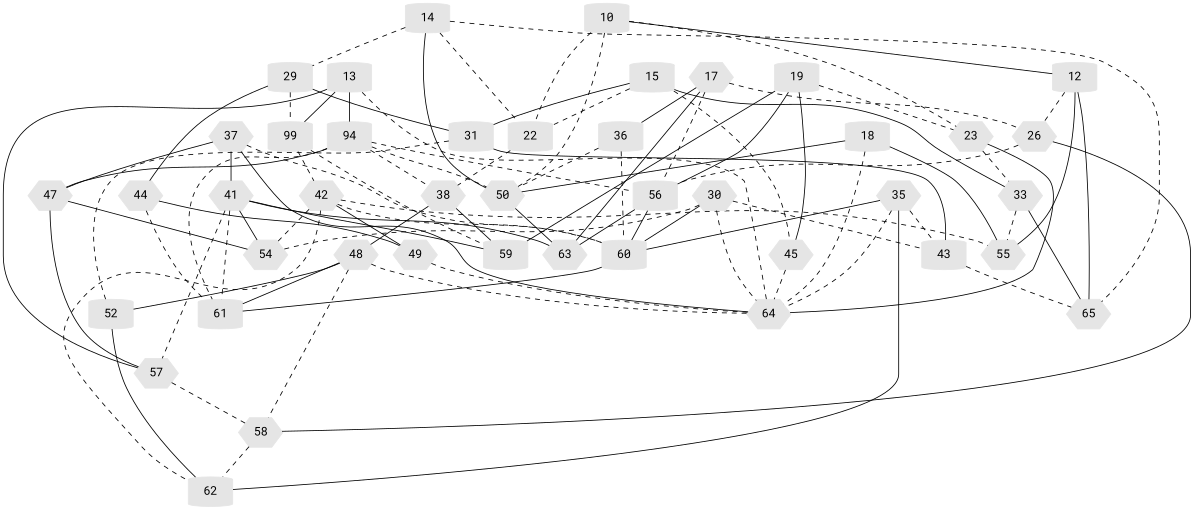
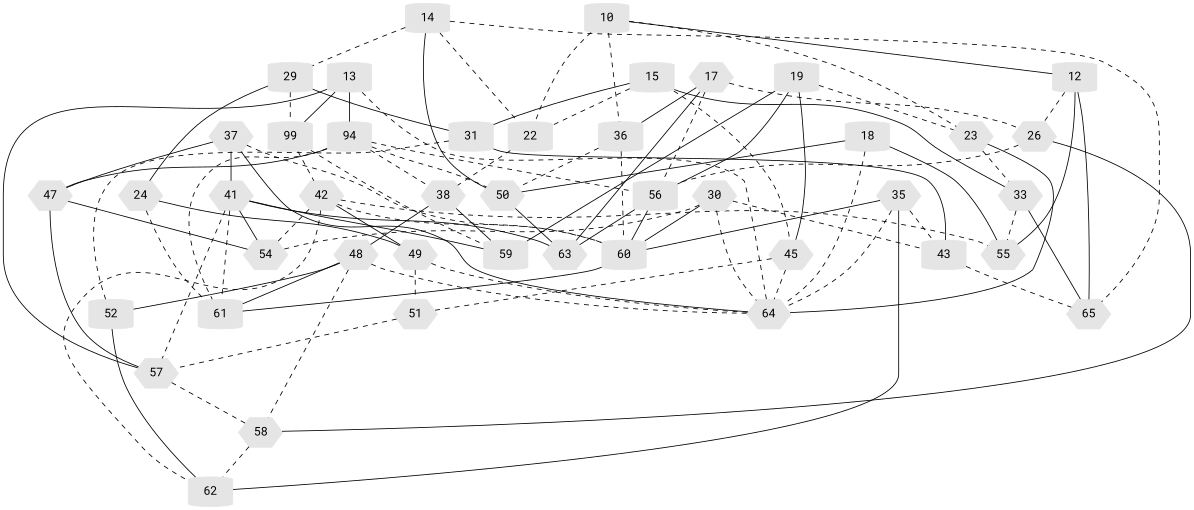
  graph {
    fontname="Roboto Mono"
    node [color=gray90 fontname="Roboto Mono" shape=hexagon style=filled]
    edge [fontname="Roboto Mono" style=dashed]
    10 [shape=cylinder]
    12 [shape=cylinder]
    22 [shape=cylinder]
    23
    36 [shape=cylinder]
    26
    55
    65
    38
    64 [super="+32"]
    33
    50 [super="+11"]
    60 [shape=cylinder super="+24+25"]
    56 [shape=cylinder super="+8"]
    58
    n16 [label=94 shape=cylinder super="+2+28"]
    47
    61 [shape=cylinder super="+21+40"]
    13 [shape=cylinder]
    n20 [label=99 shape=cylinder]
    57 [super="+16"]
    59 [shape=cylinder]
    42 [super="+4"]
    14 [shape=cylinder]
    29 [shape=cylinder]
    31 [shape=cylinder]
-   44
+   44 [label=24]
    63
    15 [shape=cylinder]
    45
    43 [shape=cylinder]
    52 [shape=cylinder]
+   51
    17
    18 [shape=cylinder]
    19 [shape=cylinder]
    48 [super="+27"]
    62 [shape=cylinder]
    49 [super="+46"]
    30
    54
    35 [super="+20"]
    41 [super="+1+9"]
    37
    10 -- 12 [style=solid]
    10 -- 22
    10 -- 23
-   10 -- 50
+   10 -- 36
    12 -- 26
    12 -- 55 [style=solid]
    12 -- 65 [style=solid]
    22 -- 38
    23 -- 64 [style=solid]
    23 -- 33
    36 -- 50
    36 -- 60
    26 -- 56
    26 -- 58 [style=solid]
    38 -- 59 [style=solid]
    38 -- 48 [style=solid]
    33 -- 55
    33 -- 65 [style=solid]
    50 -- 63 [style=solid]
    60 -- 61 [style=solid weight=2]
    56 -- 60 [style=solid]
    56 -- 63 [style=solid]
    58 -- 62
    n16 -- 38
    n16 -- 50
    n16 -- 56
    n16 -- 47 [style=solid]
    n16 -- 61 [weight=2]
    47 -- 57 [style=solid]
    47 -- 54 [style=solid]
    13 -- 64
    13 -- n16 [style=solid]
    13 -- n20 [style=solid]
    13 -- 57 [style=solid]
    n20 -- 59
    n20 -- 42
    57 -- 58
    42 -- 55
    42 -- 60
    42 -- 62
    42 -- 49 [style=solid]
    42 -- 54
    14 -- 22
    14 -- 65
    14 -- 50 [style=solid]
    14 -- 29
    29 -- n20
    29 -- 31 [style=solid]
    29 -- 44 [style=solid]
    31 -- 43 [style=solid]
    31 -- 52
    44 -- 61
    44 -- 49 [style=solid weight=2]
    15 -- 22
    15 -- 33 [style=solid]
    15 -- 31 [style=solid]
    15 -- 45
    45 -- 64
+   45 -- 51
    43 -- 65
    52 -- 62 [style=solid]
+   51 -- 57
    17 -- 36 [style=solid]
    17 -- 26
    17 -- 56
    17 -- 63 [style=solid]
    18 -- 55 [style=solid]
    18 -- 64
    18 -- 50 [style=solid weight=2]
    19 -- 23
    19 -- 56 [style=solid]
    19 -- 59 [style=solid]
    19 -- 45 [style=solid]
    48 -- 64
    48 -- 58
    48 -- 61 [style=solid]
    48 -- 52 [style=solid weight=2]
    49 -- 64
+   49 -- 51 [weight=2]
    30 -- 64
    30 -- 60 [style=solid]
    30 -- 43
    30 -- 54
    35 -- 64 [weight=2]
    35 -- 60 [style=solid weight=2]
    35 -- 43
    35 -- 62 [style=solid]
    41 -- 61 [weight=2]
    41 -- 57 [weight=2]
    41 -- 59 [style=solid]
    41 -- 63 [style=solid]
    41 -- 54 [style=solid]
    37 -- 64 [style=solid]
    37 -- 60
    37 -- 47 [style=solid]
    37 -- 41 [style=solid]
  }
